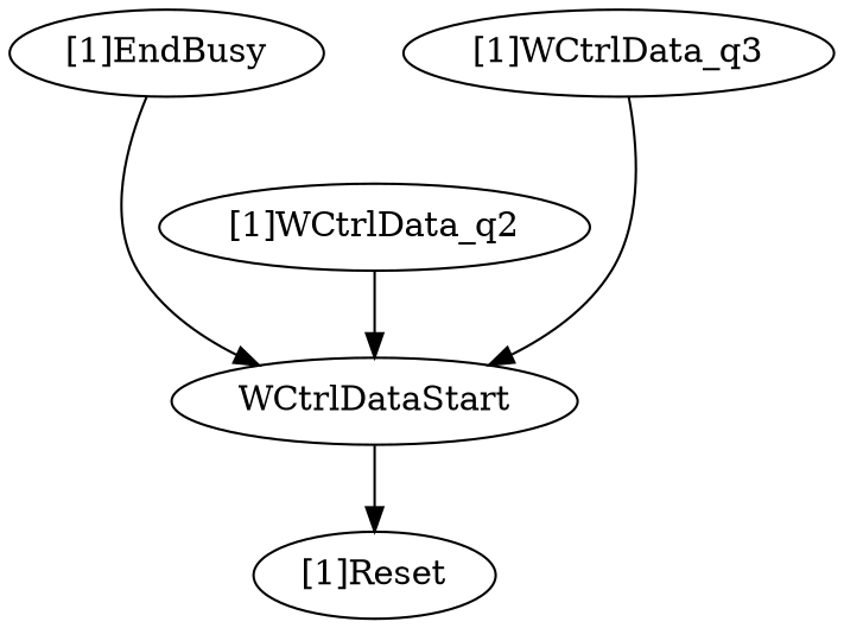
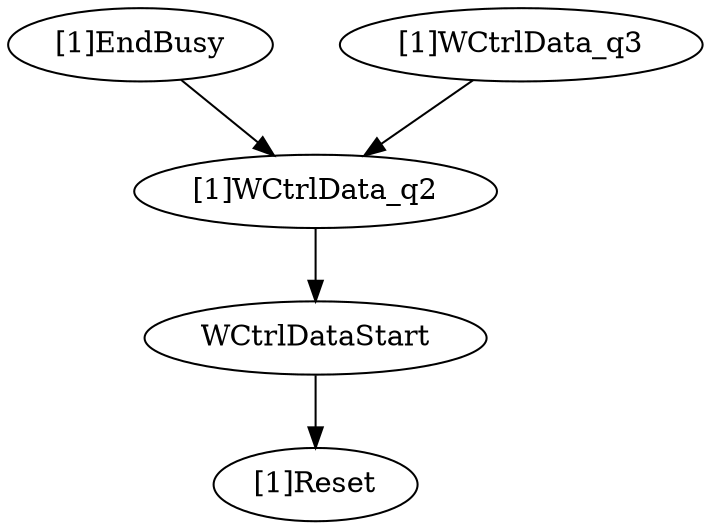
  strict digraph {
    node [complexity=1]
    "[1]EndBusy" [importance=0.0365546035968 rank=0.0365546035968]
    WCtrlDataStart [complexity=0 importance=0.0134479849784 rank=0.0]
    "[1]Reset" [importance=0.0462086772888 rank=0.0462086772888]
    "[1]WCtrlData_q2" [complexity=2 importance=0.0228524886797 rank=0.0114262443398]
    "[1]WCtrlData_q3" [complexity=2 importance=0.0217429985434 rank=0.0108714992717]
-   "[1]EndBusy" -> WCtrlDataStart
+   "[1]EndBusy" -> "[1]WCtrlData_q2"
    WCtrlDataStart -> "[1]Reset"
    "[1]WCtrlData_q2" -> WCtrlDataStart
-   "[1]WCtrlData_q3" -> WCtrlDataStart
+   "[1]WCtrlData_q3" -> "[1]WCtrlData_q2"
  }
